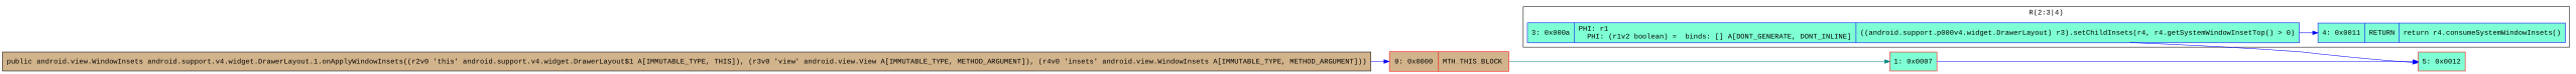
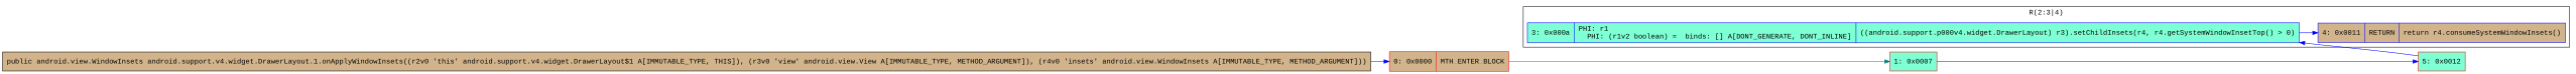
  digraph {
    fontname="Liberation Mono"
    rankdir=LR
    node [color=red fillcolor=aquamarine fontname="Liberation Mono" shape=record style=filled]
    edge [color=blue fontname="Liberation Mono"]
    n1 [color=blue label="{3\:\ 0x000a|PHI: r1 \l  PHI: (r1v2 boolean) =  binds: [] A[DONT_GENERATE, DONT_INLINE]\l|((android.support.p000v4.widget.DrawerLayout) r3).setChildInsets(r4, r4.getSystemWindowInsetTop() \> 0)\l}"]
-   n2 [color=blue label="{4\:\ 0x0011|RETURN\l|return r4.consumeSystemWindowInsets()\l}"]
-   n3 [fillcolor=tan label="{0\:\ 0x0000|MTH_THIS_BLOCK\l}"]
+   n2 [color=blue fillcolor=tan label="{4\:\ 0x0011|RETURN\l|return r4.consumeSystemWindowInsets()\l}"]
+   n3 [fillcolor=tan label="{0\:\ 0x0000|MTH_ENTER_BLOCK\l}"]
    n4 [label="{1\:\ 0x0007}"]
    n5 [label="{5\:\ 0x0012}"]
    n6 [fillcolor=tan label="{public android.view.WindowInsets android.support.v4.widget.DrawerLayout.1.onApplyWindowInsets((r2v0 'this' android.support.v4.widget.DrawerLayout$1 A[IMMUTABLE_TYPE, THIS]), (r3v0 'view' android.view.View A[IMMUTABLE_TYPE, METHOD_ARGUMENT]), (r4v0 'insets' android.view.WindowInsets A[IMMUTABLE_TYPE, METHOD_ARGUMENT])) }" color=""]
    subgraph cluster_1 {
      label="R(2:3|4)"
      n1
      n2
    }
    n1 -> n2
    n3 -> n4 [color=teal]
    n4 -> n5
-   n1 -> n5
+   n5 -> n1
    n6 -> n3
  }
